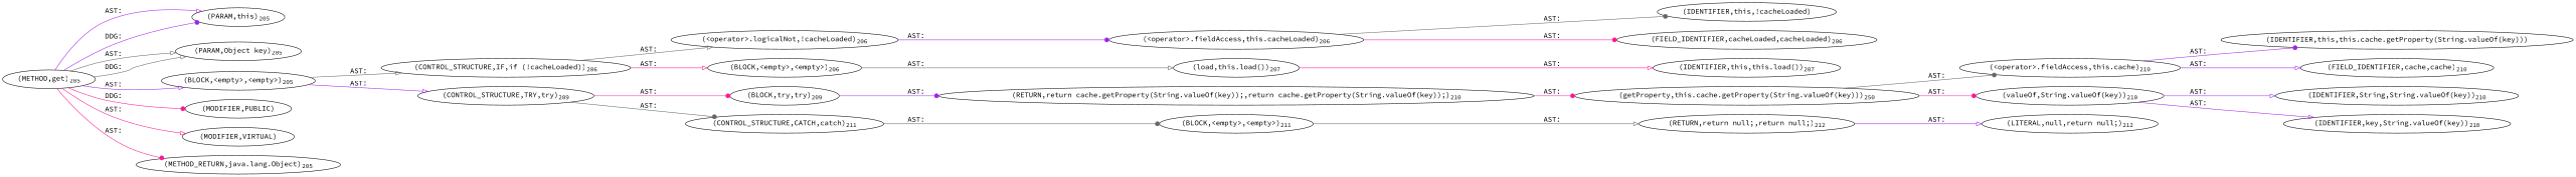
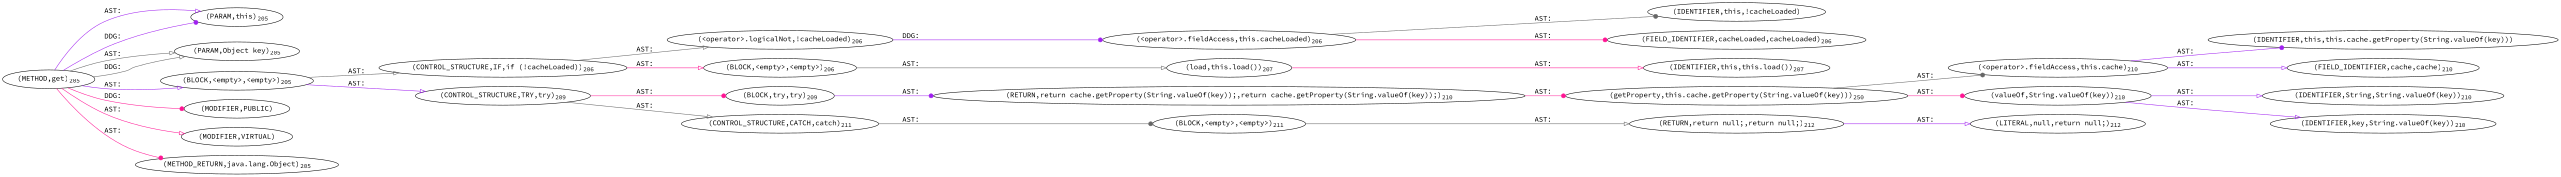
  digraph {
    fontname="Source Code Pro"
    rankdir=LR
    node [fontname="Source Code Pro"]
    edge [arrowhead=onormal color=purple fontname="Source Code Pro"]
    n1 [label=<(METHOD,get)<SUB>205</SUB>>]
    n2 [label=<(PARAM,this)<SUB>205</SUB>>]
    n3 [label=<(PARAM,Object key)<SUB>205</SUB>>]
    n4 [label=<(BLOCK,&lt;empty&gt;,&lt;empty&gt;)<SUB>205</SUB>>]
    n5 [label=<(MODIFIER,PUBLIC)>]
    n6 [label=<(MODIFIER,VIRTUAL)>]
    n7 [label=<(METHOD_RETURN,java.lang.Object)<SUB>205</SUB>>]
    n8 [label=<(CONTROL_STRUCTURE,IF,if (!cacheLoaded))<SUB>206</SUB>>]
    n9 [label=<(CONTROL_STRUCTURE,TRY,try)<SUB>209</SUB>>]
    n10 [label=<(&lt;operator&gt;.logicalNot,!cacheLoaded)<SUB>206</SUB>>]
    n11 [label=<(BLOCK,&lt;empty&gt;,&lt;empty&gt;)<SUB>206</SUB>>]
    n12 [label=<(BLOCK,try,try)<SUB>209</SUB>>]
    n13 [label=<(CONTROL_STRUCTURE,CATCH,catch)<SUB>211</SUB>>]
    n14 [label=<(&lt;operator&gt;.fieldAccess,this.cacheLoaded)<SUB>206</SUB>>]
    n15 [label=<(load,this.load())<SUB>207</SUB>>]
    n16 [label=<(IDENTIFIER,this,!cacheLoaded)>]
    n17 [label=<(FIELD_IDENTIFIER,cacheLoaded,cacheLoaded)<SUB>206</SUB>>]
    n18 [label=<(IDENTIFIER,this,this.load())<SUB>207</SUB>>]
    n19 [label=<(RETURN,return cache.getProperty(String.valueOf(key));,return cache.getProperty(String.valueOf(key));)<SUB>210</SUB>>]
    n20 [label=<(BLOCK,&lt;empty&gt;,&lt;empty&gt;)<SUB>211</SUB>>]
    n21 [label=<(getProperty,this.cache.getProperty(String.valueOf(key)))<SUB>250</SUB>>]
    n22 [label=<(&lt;operator&gt;.fieldAccess,this.cache)<SUB>210</SUB>>]
    n23 [label=<(valueOf,String.valueOf(key))<SUB>210</SUB>>]
    n24 [label=<(IDENTIFIER,this,this.cache.getProperty(String.valueOf(key)))>]
    n25 [label=<(FIELD_IDENTIFIER,cache,cache)<SUB>210</SUB>>]
    n26 [label=<(IDENTIFIER,String,String.valueOf(key))<SUB>210</SUB>>]
    n27 [label=<(IDENTIFIER,key,String.valueOf(key))<SUB>210</SUB>>]
    n28 [label=<(RETURN,return null;,return null;)<SUB>212</SUB>>]
    n29 [label=<(LITERAL,null,return null;)<SUB>212</SUB>>]
    n1 -> n2 [label="AST: "]
    n1 -> n2 [arrowhead=dot label="DDG: "]
    n1 -> n3 [color=gray40 label="AST: "]
    n1 -> n3 [color=gray40 label="DDG: "]
    n1 -> n4 [label="AST: "]
    n1 -> n5 [arrowhead=dot color=deeppink label="DDG: "]
    n1 -> n6 [color=deeppink label="AST: "]
    n1 -> n7 [arrowhead=dot color=deeppink label="AST: "]
    n4 -> n8 [color=gray40 label="AST: "]
    n4 -> n9 [label="AST: "]
    n8 -> n10 [color=gray40 label="AST: "]
    n8 -> n11 [color=deeppink label="AST: "]
    n9 -> n12 [arrowhead=dot color=deeppink label="AST: "]
-   n9 -> n13 [arrowhead=dot color=gray40 label="AST: "]
-   n10 -> n14 [arrowhead=dot label="AST: "]
+   n9 -> n13 [color=gray40 label="AST: "]
+   n10 -> n14 [arrowhead=dot label="DDG: "]
    n11 -> n15 [color=gray40 label="AST: "]
    n12 -> n19 [arrowhead=dot label="AST: "]
    n13 -> n20 [arrowhead=dot color=gray40 label="AST: "]
    n14 -> n16 [arrowhead=dot color=gray40 label="AST: "]
    n14 -> n17 [arrowhead=dot color=deeppink label="AST: "]
    n15 -> n18 [color=deeppink label="AST: "]
    n19 -> n21 [arrowhead=dot color=deeppink label="AST: "]
    n20 -> n28 [color=gray40 label="AST: "]
    n21 -> n22 [arrowhead=dot color=gray40 label="AST: "]
    n21 -> n23 [arrowhead=dot color=deeppink label="AST: "]
    n22 -> n24 [arrowhead=dot label="AST: "]
    n22 -> n25 [label="AST: "]
    n23 -> n26 [label="AST: "]
    n23 -> n27 [label="AST: "]
    n28 -> n29 [label="AST: "]
  }
